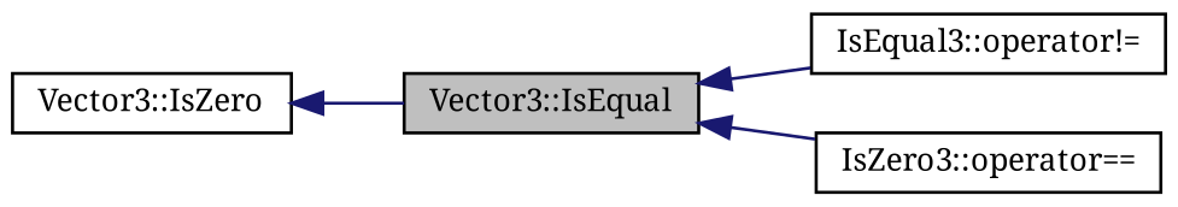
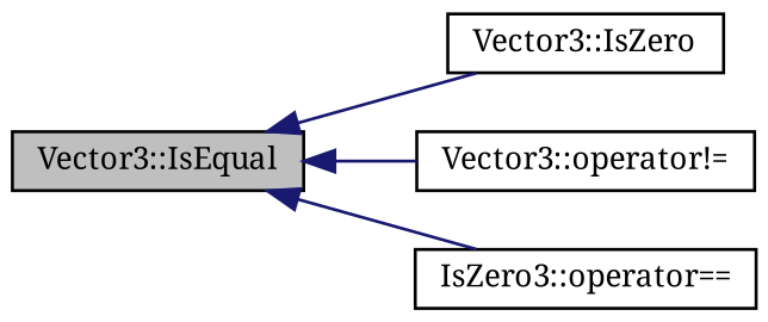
  digraph {
    fontname="Noto Serif"
    rankdir=LR
    node [color=black fontname="Noto Serif" fontsize=10 shape=record]
    edge [color=midnightblue dir=back fontname="Noto Serif" fontsize=10 labelfontname=Helvetica labelfontsize=10 style=solid]
    n1 [fillcolor=grey75 fontcolor=black height=0.2 label="Vector3::IsEqual" style=filled width=0.4]
    n2 [height=0.2 label="Vector3::IsZero" width=0.4]
-   n3 [height=0.2 label="IsEqual3::operator!=" width=0.4]
+   n3 [height=0.2 label="Vector3::operator!=" width=0.4]
    n4 [height=0.2 label="IsZero3::operator==" width=0.4]
-   n2 -> n1
+   n1 -> n2
    n1 -> n3
    n1 -> n4
  }
